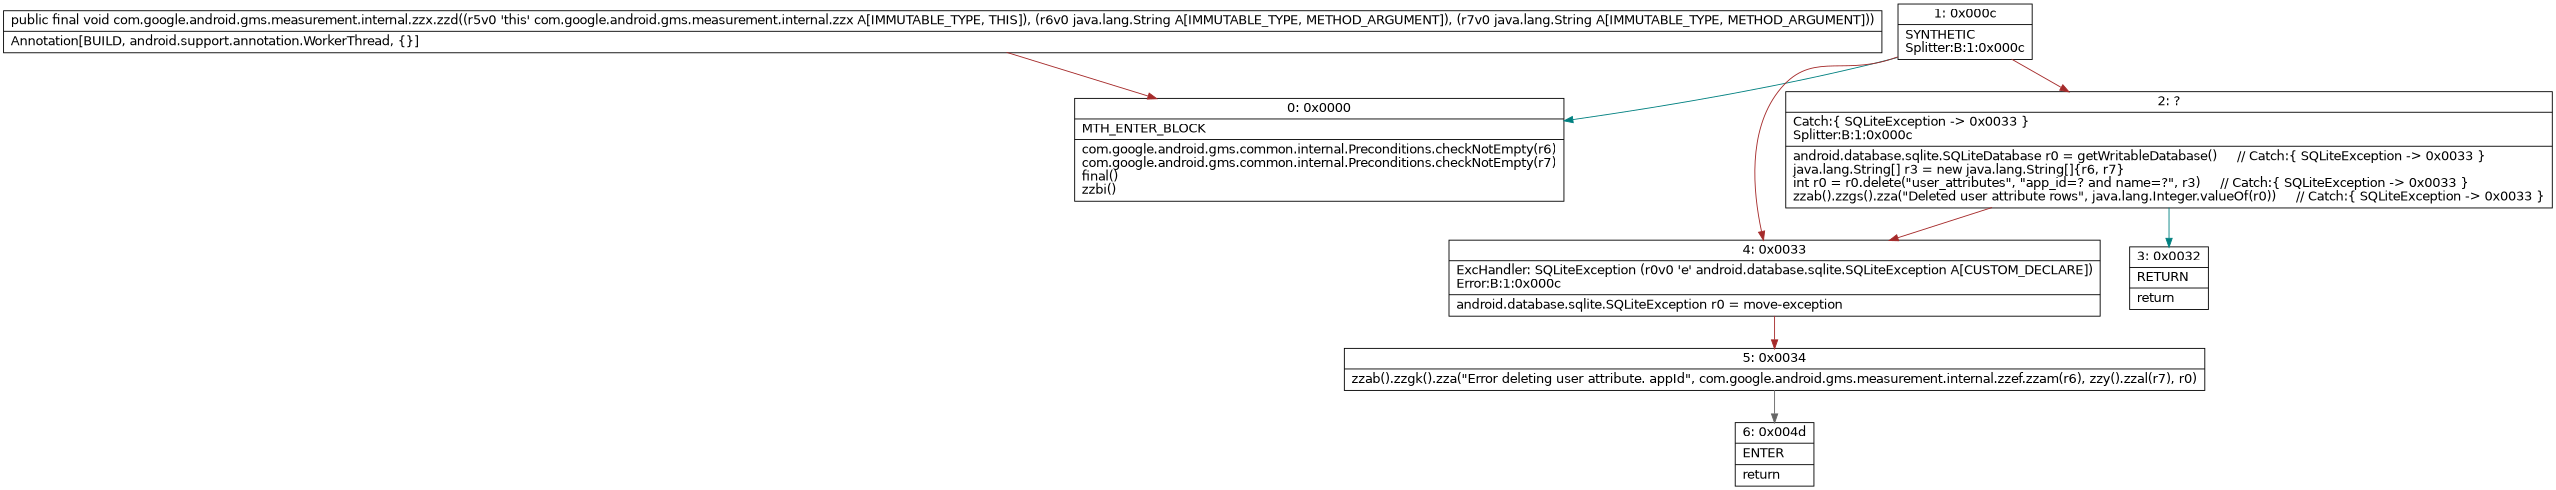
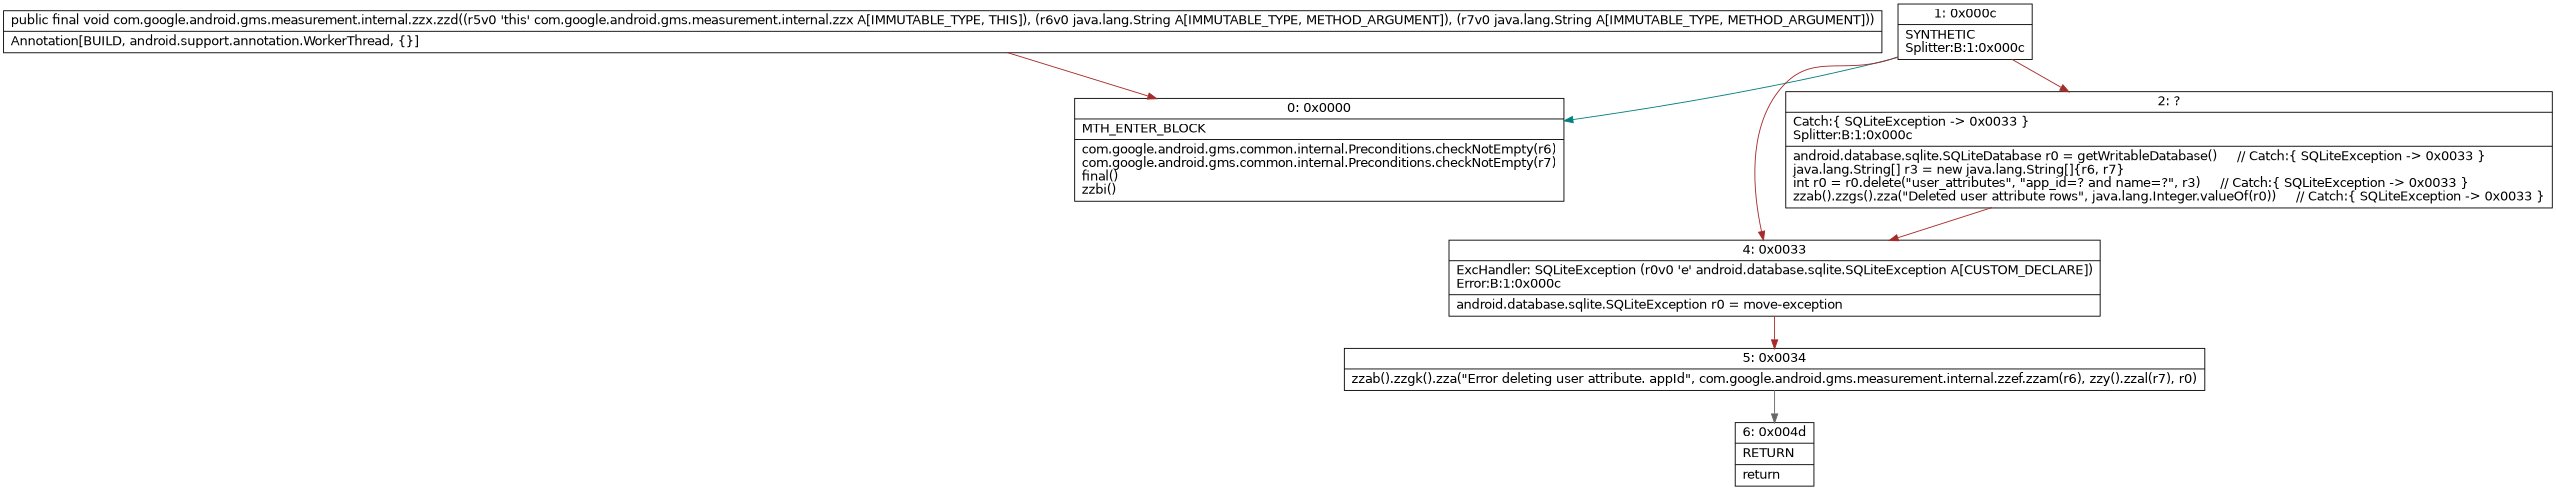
  digraph {
    fontname="DejaVu Sans"
    node [fontname="DejaVu Sans" shape=record]
    edge [color=brown fontname="DejaVu Sans"]
    n1 [label="{0\:\ 0x0000|MTH_ENTER_BLOCK\l|com.google.android.gms.common.internal.Preconditions.checkNotEmpty(r6)\lcom.google.android.gms.common.internal.Preconditions.checkNotEmpty(r7)\lfinal()\lzzbi()\l}"]
    n2 [label="{1\:\ 0x000c|SYNTHETIC\lSplitter:B:1:0x000c\l}"]
    n3 [label="{2\:\ ?|Catch:\{ SQLiteException \-\> 0x0033 \}\lSplitter:B:1:0x000c\l|android.database.sqlite.SQLiteDatabase r0 = getWritableDatabase()     \/\/ Catch:\{ SQLiteException \-\> 0x0033 \}\ljava.lang.String[] r3 = new java.lang.String[]\{r6, r7\}\lint r0 = r0.delete(\"user_attributes\", \"app_id=? and name=?\", r3)     \/\/ Catch:\{ SQLiteException \-\> 0x0033 \}\lzzab().zzgs().zza(\"Deleted user attribute rows\", java.lang.Integer.valueOf(r0))     \/\/ Catch:\{ SQLiteException \-\> 0x0033 \}\l}"]
    n4 [label="{4\:\ 0x0033|ExcHandler: SQLiteException (r0v0 'e' android.database.sqlite.SQLiteException A[CUSTOM_DECLARE])\lError:B:1:0x000c\l|android.database.sqlite.SQLiteException r0 = move\-exception\l}"]
-   n5 [label="{3\:\ 0x0032|RETURN\l|return\l}"]
    n6 [label="{5\:\ 0x0034|zzab().zzgk().zza(\"Error deleting user attribute. appId\", com.google.android.gms.measurement.internal.zzef.zzam(r6), zzy().zzal(r7), r0)\l}"]
-   n7 [label="{6\:\ 0x004d|ENTER\l|return\l}"]
+   n7 [label="{6\:\ 0x004d|RETURN\l|return\l}"]
    n8 [label="{public final void com.google.android.gms.measurement.internal.zzx.zzd((r5v0 'this' com.google.android.gms.measurement.internal.zzx A[IMMUTABLE_TYPE, THIS]), (r6v0 java.lang.String A[IMMUTABLE_TYPE, METHOD_ARGUMENT]), (r7v0 java.lang.String A[IMMUTABLE_TYPE, METHOD_ARGUMENT]))  | Annotation[BUILD, android.support.annotation.WorkerThread, \{\}]\l}"]
    n2 -> n1 [color=teal]
    n2 -> n3
    n2 -> n4
    n3 -> n4
-   n3 -> n5 [color=teal]
    n4 -> n6
    n6 -> n7 [color=gray40]
    n8 -> n1
  }
